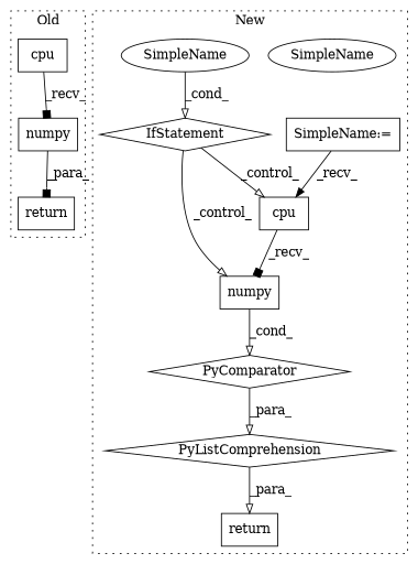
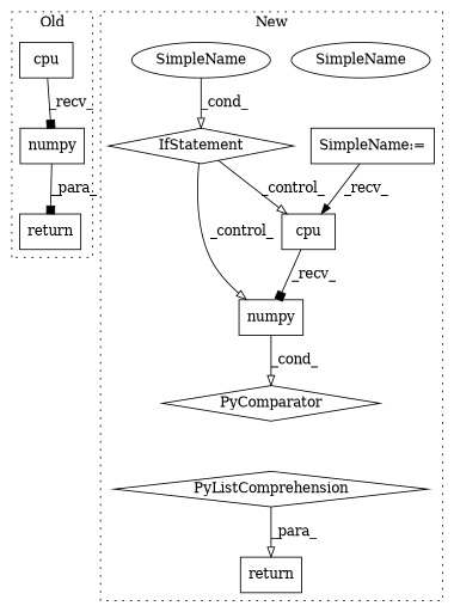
  digraph {
    node [a=32 l=5 s=3371 shape=box]
    edge [arrowhead=onormal]
    n1 [label=cpu s=3162]
    n2 [a=41 l=7 label=return s=3138]
    n3 [l=7 label=numpy s=3168]
    n4 [a=41 l=18 label=return s=3273]
    n5 [a=7 l=36 label="SimpleName:="]
    n6 [label=cpu s=3300]
    n7 [l=7 label=numpy s=3306]
    n8 [a=25 l=36 label=IfStatement shape=diamond]
    n9 [a=42 label=SimpleName s=3402 shape=ellipse]
    n10 [a=113 l=36 label=PyComparator shape=diamond]
    n11 [a=109 l=124 label=PyListComprehension s=3291 shape=diamond]
    n12 [a=42 label=SimpleName s=3402 shape=ellipse]
    subgraph cluster_1 {
      label=Old
      style=dotted
      n1
      n2
      n3
    }
    subgraph cluster_2 {
      label=New
      style=dotted
      n4
      n5
      n6
      n7
      n8
      n9
      n10
      n11
      n12
    }
    n1 -> n3 [arrowhead=box label=_recv_]
    n3 -> n2 [arrowhead=box label=_para_]
    n5 -> n6 [arrowhead=normal label=_recv_]
    n6 -> n7 [arrowhead=box label=_recv_]
    n7 -> n10 [label=_cond_]
    n8 -> n6 [label=_control_]
    n8 -> n7 [label=_control_]
-   n10 -> n11 [label=_para_]
    n11 -> n4 [label=_para_]
    n12 -> n8 [label=_cond_]
  }
